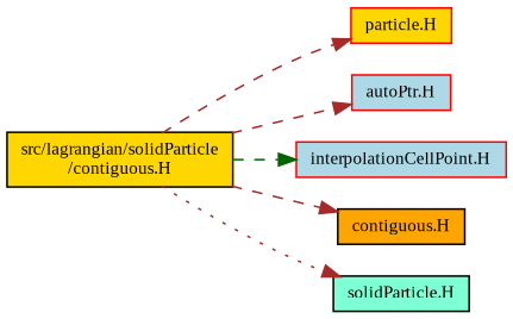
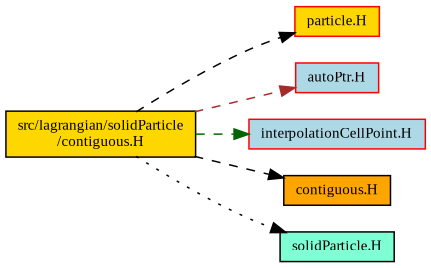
  digraph {
    fontname="Liberation Serif"
    rankdir=LR
    node [color=black fillcolor=gold fontname="Liberation Serif" fontsize=10 shape=record style=filled]
    edge [color=black fontname="Liberation Serif" fontsize=10 labelfontname=FreeSans labelfontsize=10 style=dashed]
    n1 [fontcolor=black height=0.2 label="src/lagrangian/solidParticle\l/contiguous.H" width=0.4]
    n2 [color=red height=0.2 label="particle.H" width=0.4]
    n3 [color=red fillcolor=lightblue height=0.2 label="autoPtr.H" width=0.4]
    n4 [color=red fillcolor=lightblue height=0.2 label="interpolationCellPoint.H" width=0.4]
    n5 [fillcolor=orange height=0.2 label="contiguous.H" width=0.4]
    n6 [fillcolor=aquamarine height=0.2 label="solidParticle.H" width=0.4]
-   n1 -> n2 [color=brown]
+   n1 -> n2
    n1 -> n3 [color=brown]
    n1 -> n4 [color=darkgreen]
-   n1 -> n5 [color=brown]
-   n1 -> n6 [color=brown style=dotted]
+   n1 -> n5
+   n1 -> n6 [style=dotted]
  }
